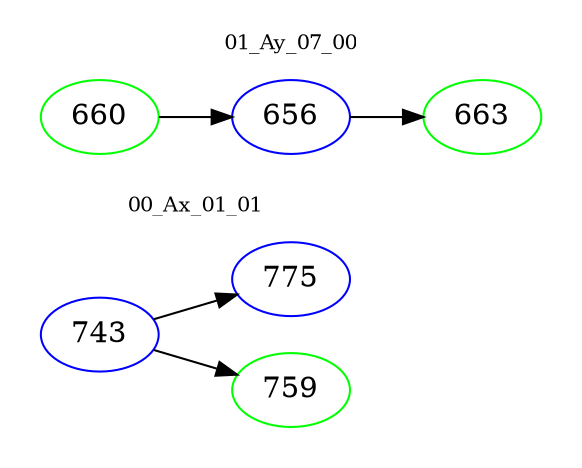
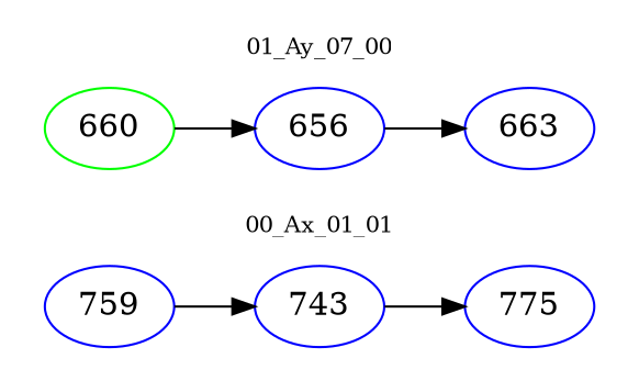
  digraph {
    rankdir=LR
    node [color=blue]
    edge [color=black]
-   n1 [color=green label=759]
+   n1 [label=759]
    n2 [label=743]
    n3 [label=775]
    n4 [color=green label=660]
    n5 [label=656]
-   n6 [color=green label=663]
+   n6 [label=663]
    subgraph cluster_1 {
      color=white
      fontsize=10
      label="00_Ax_01_01"
      n1
      n2
      n3
    }
    subgraph cluster_2 {
      color=white
      fontsize=10
      label="01_Ay_07_00"
      n4
      n5
      n6
    }
-   n2 -> n1
+   n1 -> n2
    n2 -> n3
    n4 -> n5
    n5 -> n6
  }
